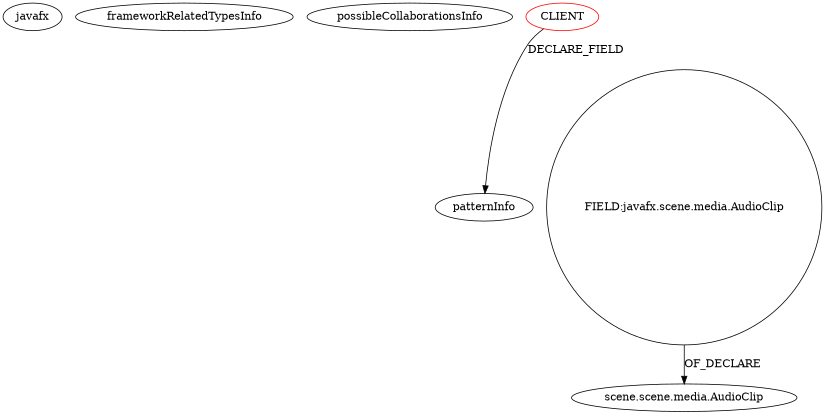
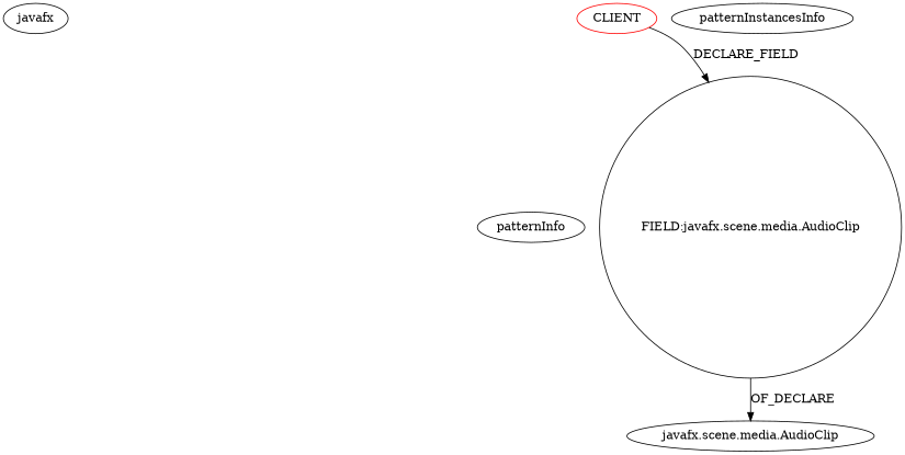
  digraph {
    n1 [category=pattern graphId=3703 isAnonymous=false label=javafx possibleRelation=false]
-   frameworkRelatedTypesInfo
-   possibleCollaborationsInfo
    patternInfo [frequency=2.0 patternRootClient=0]
-   n6 [isFrameworkType=false label="scene.scene.media.AudioClip" vertexType=FRAMEWORK_CLASS_TYPE]
+   patternInstancesInfo [0="adrianjarvis-ryanswordgame~/adrianjarvis-ryanswordgame/ryanswordgame-master/src/wordgame/Card.java~Card~1710" 1="vaalfreja-Time~/vaalfreja-Time/Time-master/src/time/TimeController.java~TimeController~4643"]
+   n6 [isFrameworkType=false label="javafx.scene.media.AudioClip" vertexType=FRAMEWORK_CLASS_TYPE]
    n7 [isFrameworkType=false label="FIELD:javafx.scene.media.AudioClip" shape=circle vertexType=FIELD_DECLARATION]
    n8 [color=red isFrameworkType=false label=CLIENT vertexType=ROOT_CLIENT_CLASS_DECLARATION]
    n7 -> n6 [label=OF_DECLARE]
-   n8 -> patternInfo [label=DECLARE_FIELD]
+   n8 -> n7 [label=DECLARE_FIELD]
  }
